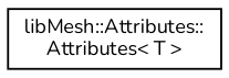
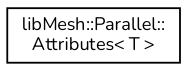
  digraph {
    rankdir=LR
    fontname=Nunito
-   n1 [color=black fillcolor=white fontname=Nunito fontsize=10 height=0.2 label="libMesh::Attributes::\lAttributes\< T \>" shape=record style=filled width=0.4]
+   n1 [color=black fillcolor=white fontname=Nunito fontsize=10 height=0.2 label="libMesh::Parallel::\lAttributes\< T \>" shape=record style=filled width=0.4]
  }
